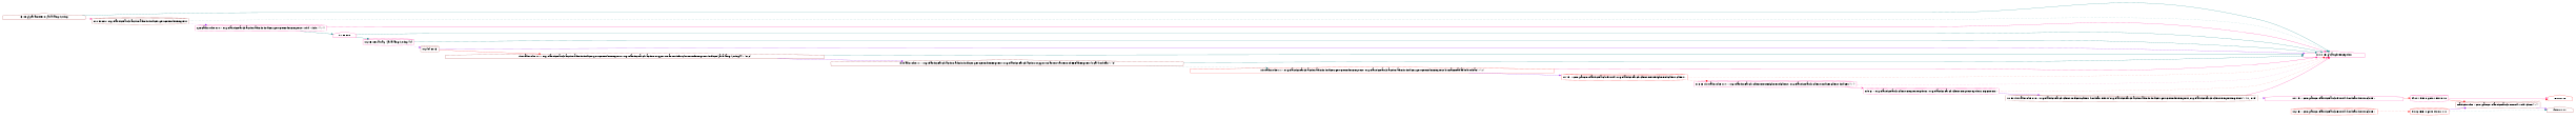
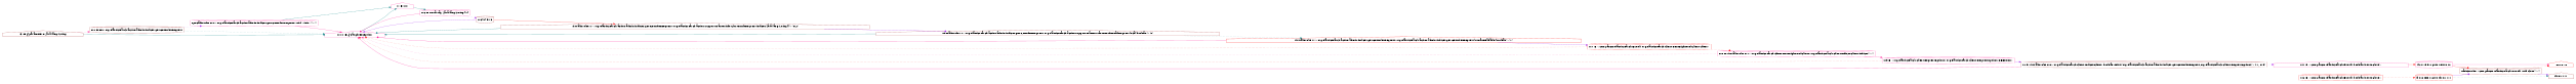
  digraph {
    rankdir=LR
    node [color=brown shape=cylinder]
    edge [arrowhead=normal color=teal style=solid]
    "r3 := @parameter0: java.lang.String" [shape=house]
    "$r0 = new org.elasticsearch.action.admin.indices.get.GetIndexRequest"
    "$r10 := @caughtexception" [color=deeppink shape=house]
    "specialinvoke $r0.<org.elasticsearch.action.admin.indices.get.GetIndexRequest: void <init>()>()" [color=deeppink]
    "r1 = $r0" [color=deeppink shape=house]
    "$r2 = newarray (java.lang.String)[1]" [color=deeppink]
    "$r2[0] = r3"
    "virtualinvoke r1.<org.elasticsearch.action.admin.indices.get.GetIndexRequest: org.elasticsearch.action.support.master.info.ClusterInfoRequest indices(java.lang.String[])>($r2)" [shape=house]
    "virtualinvoke r1.<org.elasticsearch.action.admin.indices.get.GetIndexRequest: org.elasticsearch.action.support.master.MasterNodeReadRequest local(boolean)>(0)" [shape=house]
    "virtualinvoke r1.<org.elasticsearch.action.admin.indices.get.GetIndexRequest: org.elasticsearch.action.admin.indices.get.GetIndexRequest humanReadable(boolean)>(1)" [color=red shape=house]
    "$r7 = <com.pancm.elasticsearch.EsUtil: org.elasticsearch.client.RestHighLevelClient client>" [color=red]
    "$r8 = virtualinvoke $r7.<org.elasticsearch.client.RestHighLevelClient: org.elasticsearch.client.IndicesClient indices()>()" [color=deeppink]
    "$r9 = <org.elasticsearch.client.RequestOptions: org.elasticsearch.client.RequestOptions DEFAULT>" [color=deeppink]
    "z0 = virtualinvoke $r8.<org.elasticsearch.client.IndicesClient: boolean exists(org.elasticsearch.action.admin.indices.get.GetIndexRequest,org.elasticsearch.client.RequestOptions)>(r1, $r9)"
    "$z1 = <com.pancm.elasticsearch.EsUtil: boolean isAutoClose>" [color=deeppink shape=house]
    "if $z1 == 0 goto return z0" [color=deeppink]
    "staticinvoke <com.pancm.elasticsearch.EsUtil: void close()>()"
    "return z0" [color=red shape=house]
    "throw r11" [shape=house]
    "$z2 = <com.pancm.elasticsearch.EsUtil: boolean isAutoClose>" [color=red]
    "if $z2 == 0 goto throw r11" [color=red]
    "r3 := @parameter0: java.lang.String" -> "$r0 = new org.elasticsearch.action.admin.indices.get.GetIndexRequest" [arrowhead=vee color=deeppink style=dotted]
    "r3 := @parameter0: java.lang.String" -> "$r10 := @caughtexception" [arrowhead=dot]
    "$r0 = new org.elasticsearch.action.admin.indices.get.GetIndexRequest" -> "$r10 := @caughtexception" [style=dotted]
    "$r0 = new org.elasticsearch.action.admin.indices.get.GetIndexRequest" -> "specialinvoke $r0.<org.elasticsearch.action.admin.indices.get.GetIndexRequest: void <init>()>()" [arrowhead=dot color=purple style=dotted]
    "specialinvoke $r0.<org.elasticsearch.action.admin.indices.get.GetIndexRequest: void <init>()>()" -> "$r10 := @caughtexception" [color=deeppink]
    "specialinvoke $r0.<org.elasticsearch.action.admin.indices.get.GetIndexRequest: void <init>()>()" -> "r1 = $r0"
-   "r1 = $r0" -> "$r10 := @caughtexception"
-   "r1 = $r0" -> "$r2 = newarray (java.lang.String)[1]" [arrowhead=dot]
-   "$r2 = newarray (java.lang.String)[1]" -> "$r10 := @caughtexception" [arrowhead=dot]
+   "$r10 := @caughtexception" -> "r1 = $r0"
+   "r1 = $r0" -> "$r2 = newarray (java.lang.String)[1]" [arrowhead=vee]
+   "$r2 = newarray (java.lang.String)[1]" -> "$r10 := @caughtexception" [arrowhead=dot color=deeppink]
    "$r2 = newarray (java.lang.String)[1]" -> "$r2[0] = r3" [arrowhead=vee color=purple style=dotted]
    "$r2[0] = r3" -> "$r10 := @caughtexception" [arrowhead=vee color=purple]
    "$r2[0] = r3" -> "virtualinvoke r1.<org.elasticsearch.action.admin.indices.get.GetIndexRequest: org.elasticsearch.action.support.master.info.ClusterInfoRequest indices(java.lang.String[])>($r2)" [arrowhead=vee color=red]
    "virtualinvoke r1.<org.elasticsearch.action.admin.indices.get.GetIndexRequest: org.elasticsearch.action.support.master.info.ClusterInfoRequest indices(java.lang.String[])>($r2)" -> "$r10 := @caughtexception" [arrowhead=dot]
    "virtualinvoke r1.<org.elasticsearch.action.admin.indices.get.GetIndexRequest: org.elasticsearch.action.support.master.info.ClusterInfoRequest indices(java.lang.String[])>($r2)" -> "virtualinvoke r1.<org.elasticsearch.action.admin.indices.get.GetIndexRequest: org.elasticsearch.action.support.master.MasterNodeReadRequest local(boolean)>(0)" [arrowhead=dot color=purple]
    "virtualinvoke r1.<org.elasticsearch.action.admin.indices.get.GetIndexRequest: org.elasticsearch.action.support.master.MasterNodeReadRequest local(boolean)>(0)" -> "$r10 := @caughtexception"
    "virtualinvoke r1.<org.elasticsearch.action.admin.indices.get.GetIndexRequest: org.elasticsearch.action.support.master.MasterNodeReadRequest local(boolean)>(0)" -> "virtualinvoke r1.<org.elasticsearch.action.admin.indices.get.GetIndexRequest: org.elasticsearch.action.admin.indices.get.GetIndexRequest humanReadable(boolean)>(1)" [arrowhead=vee style=dotted]
    "virtualinvoke r1.<org.elasticsearch.action.admin.indices.get.GetIndexRequest: org.elasticsearch.action.admin.indices.get.GetIndexRequest humanReadable(boolean)>(1)" -> "$r10 := @caughtexception" [arrowhead=dot color=deeppink]
    "virtualinvoke r1.<org.elasticsearch.action.admin.indices.get.GetIndexRequest: org.elasticsearch.action.admin.indices.get.GetIndexRequest humanReadable(boolean)>(1)" -> "$r7 = <com.pancm.elasticsearch.EsUtil: org.elasticsearch.client.RestHighLevelClient client>" [color=purple]
    "$r7 = <com.pancm.elasticsearch.EsUtil: org.elasticsearch.client.RestHighLevelClient client>" -> "$r10 := @caughtexception" [arrowhead=dot color=red style=dotted]
    "$r7 = <com.pancm.elasticsearch.EsUtil: org.elasticsearch.client.RestHighLevelClient client>" -> "$r8 = virtualinvoke $r7.<org.elasticsearch.client.RestHighLevelClient: org.elasticsearch.client.IndicesClient indices()>()" [arrowhead=dot color=red style=dotted]
    "$r8 = virtualinvoke $r7.<org.elasticsearch.client.RestHighLevelClient: org.elasticsearch.client.IndicesClient indices()>()" -> "$r10 := @caughtexception" [color=deeppink style=dotted]
    "$r8 = virtualinvoke $r7.<org.elasticsearch.client.RestHighLevelClient: org.elasticsearch.client.IndicesClient indices()>()" -> "$r9 = <org.elasticsearch.client.RequestOptions: org.elasticsearch.client.RequestOptions DEFAULT>" [arrowhead=vee color=deeppink]
    "$r9 = <org.elasticsearch.client.RequestOptions: org.elasticsearch.client.RequestOptions DEFAULT>" -> "$r10 := @caughtexception" [arrowhead=dot color=red style=dotted]
    "$r9 = <org.elasticsearch.client.RequestOptions: org.elasticsearch.client.RequestOptions DEFAULT>" -> "z0 = virtualinvoke $r8.<org.elasticsearch.client.IndicesClient: boolean exists(org.elasticsearch.action.admin.indices.get.GetIndexRequest,org.elasticsearch.client.RequestOptions)>(r1, $r9)" [color=purple]
    "z0 = virtualinvoke $r8.<org.elasticsearch.client.IndicesClient: boolean exists(org.elasticsearch.action.admin.indices.get.GetIndexRequest,org.elasticsearch.client.RequestOptions)>(r1, $r9)" -> "$r10 := @caughtexception" [arrowhead=vee color=deeppink]
    "z0 = virtualinvoke $r8.<org.elasticsearch.client.IndicesClient: boolean exists(org.elasticsearch.action.admin.indices.get.GetIndexRequest,org.elasticsearch.client.RequestOptions)>(r1, $r9)" -> "$z1 = <com.pancm.elasticsearch.EsUtil: boolean isAutoClose>" [arrowhead=vee color=purple style=dotted]
    "$z1 = <com.pancm.elasticsearch.EsUtil: boolean isAutoClose>" -> "if $z1 == 0 goto return z0" [color=red]
    "if $z1 == 0 goto return z0" -> "staticinvoke <com.pancm.elasticsearch.EsUtil: void close()>()" [arrowhead=dot color=red]
    "if $z1 == 0 goto return z0" -> "return z0" [color=deeppink]
    "staticinvoke <com.pancm.elasticsearch.EsUtil: void close()>()" -> "return z0" [color=red style=dotted]
    "staticinvoke <com.pancm.elasticsearch.EsUtil: void close()>()" -> "throw r11" [color=purple]
    "$z2 = <com.pancm.elasticsearch.EsUtil: boolean isAutoClose>" -> "if $z2 == 0 goto throw r11" [color=red style=dotted]
    "if $z2 == 0 goto throw r11" -> "staticinvoke <com.pancm.elasticsearch.EsUtil: void close()>()" [arrowhead=dot color=purple]
    "if $z2 == 0 goto throw r11" -> "throw r11" [style=dotted]
  }
